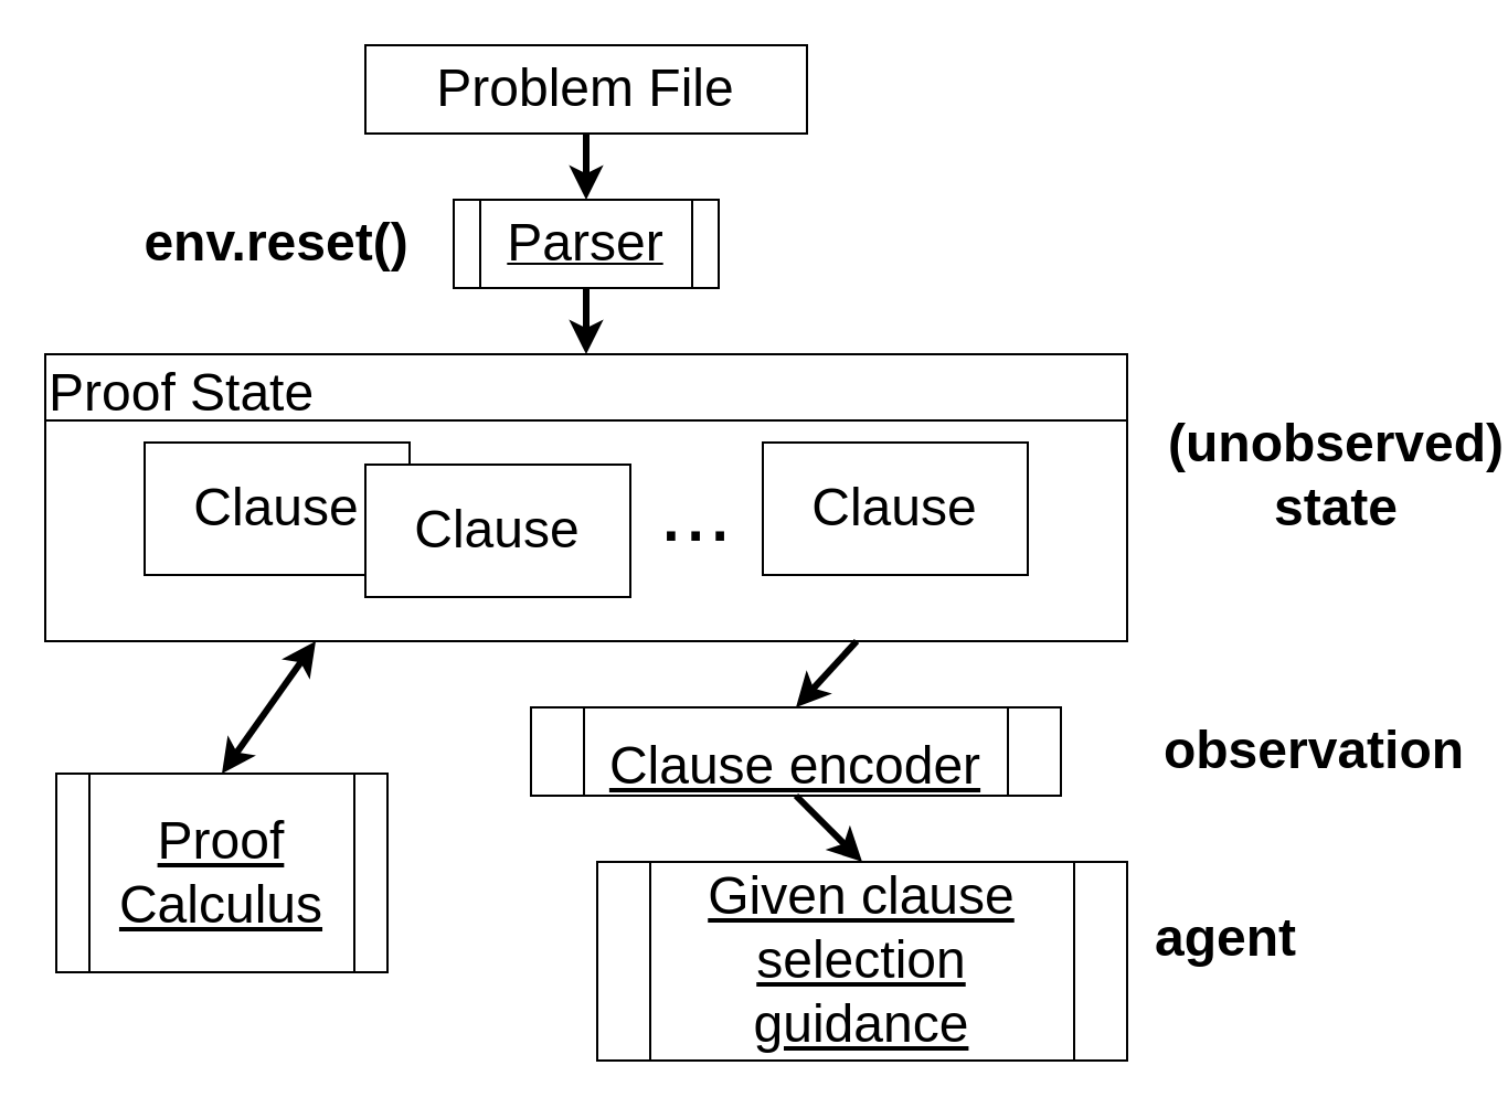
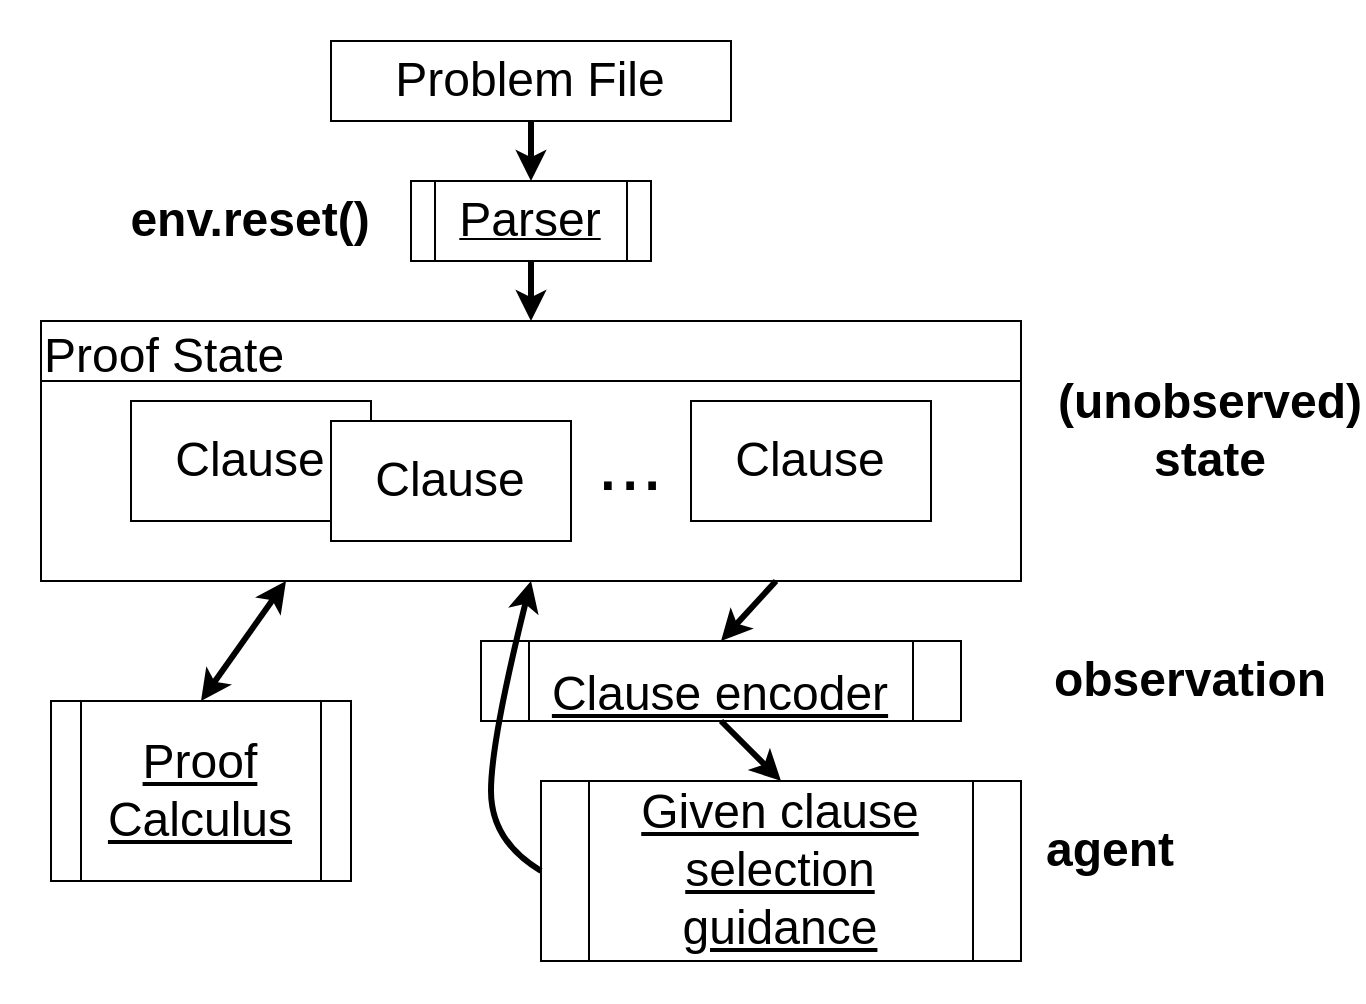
  <mxCell id="0" />
  <mxCell id="1" parent="0" />
  <mxCell id="2" value="&lt;font style=&quot;font-size: 24px&quot;&gt;Problem File&lt;/font&gt;" style="rounded=0;whiteSpace=wrap;html=1;" parent="1" vertex="1"><mxGeometry x="165" y="20" width="200" height="40" as="geometry" /></mxCell>
  <mxCell id="3" value="&lt;u&gt;&lt;font style=&quot;font-size: 24px&quot;&gt;Parser&lt;/font&gt;&lt;/u&gt;" style="shape=process;whiteSpace=wrap;html=1;backgroundOutline=1;" parent="1" vertex="1"><mxGeometry x="205" y="90" width="120" height="40" as="geometry" /></mxCell>
  <mxCell id="4" value="&lt;div style=&quot;font-size: 24px&quot;&gt;&lt;u&gt;&lt;font style=&quot;font-size: 24px&quot;&gt;Proof&lt;/font&gt;&lt;/u&gt;&lt;/div&gt;&lt;div style=&quot;font-size: 24px&quot;&gt;&lt;u&gt;&lt;font style=&quot;font-size: 24px&quot;&gt;Calculus&lt;br&gt;&lt;/font&gt;&lt;/u&gt;&lt;/div&gt;" style="shape=process;whiteSpace=wrap;html=1;backgroundOutline=1;" parent="1" vertex="1"><mxGeometry x="25" y="350" width="150" height="90" as="geometry" /></mxCell>
  <mxCell id="5" value="&lt;div style=&quot;font-size: 24px&quot;&gt;&lt;font style=&quot;font-size: 24px&quot;&gt;&lt;u&gt;Given clause selection guidance&lt;/u&gt;&lt;br&gt;&lt;/font&gt;&lt;/div&gt;" style="shape=process;whiteSpace=wrap;html=1;backgroundOutline=1;" parent="1" vertex="1"><mxGeometry x="270" y="390" width="240" height="90" as="geometry" /></mxCell>
  <mxCell id="6" value="&lt;font style=&quot;font-size: 24px&quot;&gt;&lt;u&gt;Clause encoder&lt;/u&gt;&lt;br&gt;&lt;/font&gt;" style="shape=process;whiteSpace=wrap;html=1;backgroundOutline=1;fontSize=40;" parent="1" vertex="1"><mxGeometry x="240" y="320" width="240" height="40" as="geometry" /></mxCell>
  <mxCell id="7" value="" style="endArrow=classic;html=1;rounded=0;fontSize=24;strokeWidth=3;" parent="1" source="2" target="3" edge="1"><mxGeometry width="50" height="50" relative="1" as="geometry"><mxPoint x="285" y="330" as="sourcePoint" /><mxPoint x="335" y="280" as="targetPoint" /></mxGeometry></mxCell>
  <mxCell id="8" value="" style="endArrow=classic;html=1;rounded=0;fontSize=24;strokeWidth=3;exitX=0.5;exitY=1;exitDx=0;exitDy=0;entryX=0.5;entryY=0;entryDx=0;entryDy=0;" parent="1" source="3" target="11" edge="1"><mxGeometry width="50" height="50" relative="1" as="geometry"><mxPoint x="285" y="80" as="sourcePoint" /><mxPoint x="285" y="120" as="targetPoint" /></mxGeometry></mxCell>
  <mxCell id="9" value="" style="endArrow=classic;html=1;rounded=0;fontSize=24;strokeWidth=3;exitX=0.75;exitY=1;exitDx=0;exitDy=0;entryX=0.5;entryY=0;entryDx=0;entryDy=0;" parent="1" source="11" target="6" edge="1"><mxGeometry width="50" height="50" relative="1" as="geometry"><mxPoint x="414.5" y="240" as="sourcePoint" /><mxPoint x="414.5" y="280" as="targetPoint" /></mxGeometry></mxCell>
  <mxCell id="10" value="" style="endArrow=classic;html=1;rounded=0;fontSize=24;strokeWidth=3;exitX=0.5;exitY=1;exitDx=0;exitDy=0;entryX=0.5;entryY=0;entryDx=0;entryDy=0;" parent="1" source="6" target="5" edge="1"><mxGeometry width="50" height="50" relative="1" as="geometry"><mxPoint x="405" y="310" as="sourcePoint" /><mxPoint x="405" y="350" as="targetPoint" /></mxGeometry></mxCell>
  <mxCell id="11" value="Proof State" style="swimlane;fontSize=24;align=left;fontStyle=0;startSize=30;" parent="1" vertex="1"><mxGeometry x="20" y="160" width="490" height="130" as="geometry" /></mxCell>
  <mxCell id="12" value="&lt;font style=&quot;font-size: 24px&quot;&gt;Clause&lt;/font&gt;" style="rounded=0;whiteSpace=wrap;html=1;" parent="11" vertex="1"><mxGeometry x="45" y="40" width="120" height="60" as="geometry" /></mxCell>
  <mxCell id="13" value="&lt;font style=&quot;font-size: 24px&quot;&gt;Clause&lt;/font&gt;" style="rounded=0;whiteSpace=wrap;html=1;" parent="11" vertex="1"><mxGeometry x="145" y="50" width="120" height="60" as="geometry" /></mxCell>
  <mxCell id="14" value="&lt;font style=&quot;font-size: 40px&quot;&gt;...&lt;/font&gt;" style="text;html=1;strokeColor=none;fillColor=none;align=center;verticalAlign=middle;whiteSpace=wrap;rounded=0;fontSize=24;" parent="11" vertex="1"><mxGeometry x="265" y="55" width="60" height="30" as="geometry" /></mxCell>
  <mxCell id="15" value="&lt;font style=&quot;font-size: 24px&quot;&gt;Clause&lt;/font&gt;" style="rounded=0;whiteSpace=wrap;html=1;" parent="11" vertex="1"><mxGeometry x="325" y="40" width="120" height="60" as="geometry" /></mxCell>
  <mxCell id="16" value="" style="endArrow=classic;startArrow=classic;html=1;rounded=0;fontSize=24;strokeWidth=3;entryX=0.25;entryY=1;entryDx=0;entryDy=0;exitX=0.5;exitY=0;exitDx=0;exitDy=0;" parent="1" source="4" target="11" edge="1"><mxGeometry width="50" height="50" relative="1" as="geometry"><mxPoint x="225" y="360" as="sourcePoint" /><mxPoint x="115" y="320" as="targetPoint" /></mxGeometry></mxCell>
+ <mxCell id="17" value="" style="curved=1;endArrow=classic;html=1;rounded=0;fontSize=24;strokeWidth=3;entryX=0.5;entryY=1;entryDx=0;entryDy=0;exitX=0;exitY=0.5;exitDx=0;exitDy=0;" parent="1" source="5" target="11" edge="1"><mxGeometry width="50" height="50" relative="1" as="geometry"><mxPoint x="195" y="420" as="sourcePoint" /><mxPoint x="245" y="370" as="targetPoint" /><Array as="points"><mxPoint x="245" y="420" /><mxPoint x="245" y="370" /></Array></mxGeometry></mxCell>
  <mxCell id="18" value="&lt;b&gt;env.reset()&lt;/b&gt;" style="text;html=1;strokeColor=none;fillColor=none;align=center;verticalAlign=middle;whiteSpace=wrap;rounded=0;fontSize=24;" vertex="1" parent="1"><mxGeometry x="95" y="95" width="60" height="30" as="geometry" /></mxCell>
  <mxCell id="19" value="&lt;div&gt;&lt;b&gt;(unobserved) state&lt;/b&gt;&lt;/div&gt;" style="text;html=1;strokeColor=none;fillColor=none;align=center;verticalAlign=middle;whiteSpace=wrap;rounded=0;fontSize=24;" vertex="1" parent="1"><mxGeometry x="575" y="200" width="60" height="30" as="geometry" /></mxCell>
  <mxCell id="20" value="&lt;b&gt;observation&lt;/b&gt;" style="text;html=1;strokeColor=none;fillColor=none;align=center;verticalAlign=middle;whiteSpace=wrap;rounded=0;fontSize=24;" vertex="1" parent="1"><mxGeometry x="565" y="325" width="60" height="30" as="geometry" /></mxCell>
  <mxCell id="21" value="&lt;b&gt;agent&lt;/b&gt;" style="text;html=1;strokeColor=none;fillColor=none;align=center;verticalAlign=middle;whiteSpace=wrap;rounded=0;fontSize=24;" vertex="1" parent="1"><mxGeometry x="525" y="410" width="60" height="30" as="geometry" /></mxCell>
